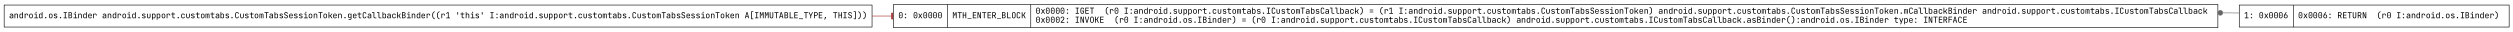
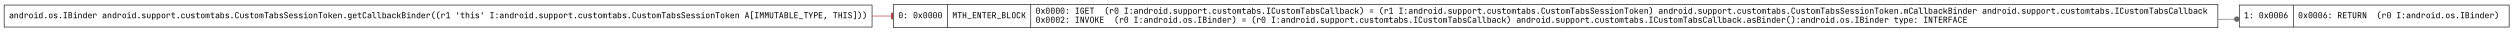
  digraph {
    rankdir=LR
    fontname="JetBrains Mono"
    node [shape=record fontname="JetBrains Mono"]
    edge [fontname="JetBrains Mono"]
    n1 [label="{0\:\ 0x0000|MTH_ENTER_BLOCK\l|0x0000: IGET  (r0 I:android.support.customtabs.ICustomTabsCallback) = (r1 I:android.support.customtabs.CustomTabsSessionToken) android.support.customtabs.CustomTabsSessionToken.mCallbackBinder android.support.customtabs.ICustomTabsCallback \l0x0002: INVOKE  (r0 I:android.os.IBinder) = (r0 I:android.support.customtabs.ICustomTabsCallback) android.support.customtabs.ICustomTabsCallback.asBinder():android.os.IBinder type: INTERFACE \l}"]
    n2 [label="{1\:\ 0x0006|0x0006: RETURN  (r0 I:android.os.IBinder) \l}"]
    n3 [label="{android.os.IBinder android.support.customtabs.CustomTabsSessionToken.getCallbackBinder((r1 'this' I:android.support.customtabs.CustomTabsSessionToken A[IMMUTABLE_TYPE, THIS])) }"]
-   n2 -> n1 [color=gray40 arrowhead=dot]
+   n1 -> n2 [color=gray40 arrowhead=dot]
    n3 -> n1 [color=brown arrowhead=tee]
  }
